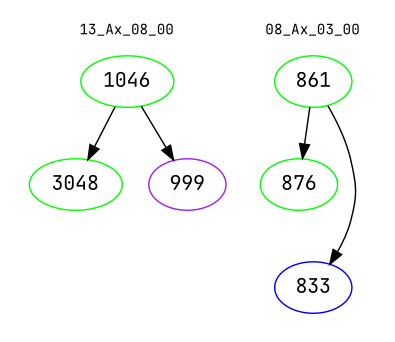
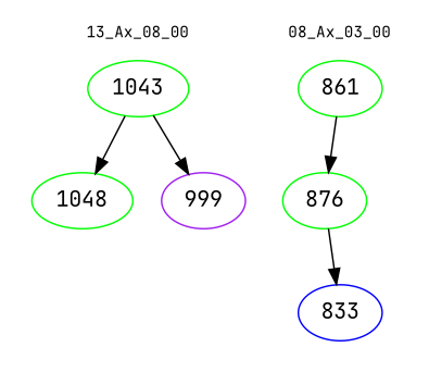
  digraph {
    fontname="JetBrains Mono"
    node [color=green fontname="JetBrains Mono"]
    edge [color=black fontname="JetBrains Mono" style=solid]
-   n1 [label=1046]
-   n2 [label=3048]
+   n1 [label=1043]
+   n2 [label=1048]
    n3 [color=purple label=999]
    n4 [label=861]
    n5 [label=876]
    n6 [color=blue label=833]
    subgraph cluster_1 {
      color=white
      fontsize=10
      label="13_Ax_08_00"
      n1
      n2
      n3
    }
    subgraph cluster_2 {
      color=white
      fontsize=10
      label="08_Ax_03_00"
      n4
      n5
      n6
    }
    n1 -> n2
    n1 -> n3
    n4 -> n5
-   n4 -> n6
+   n5 -> n6
  }
